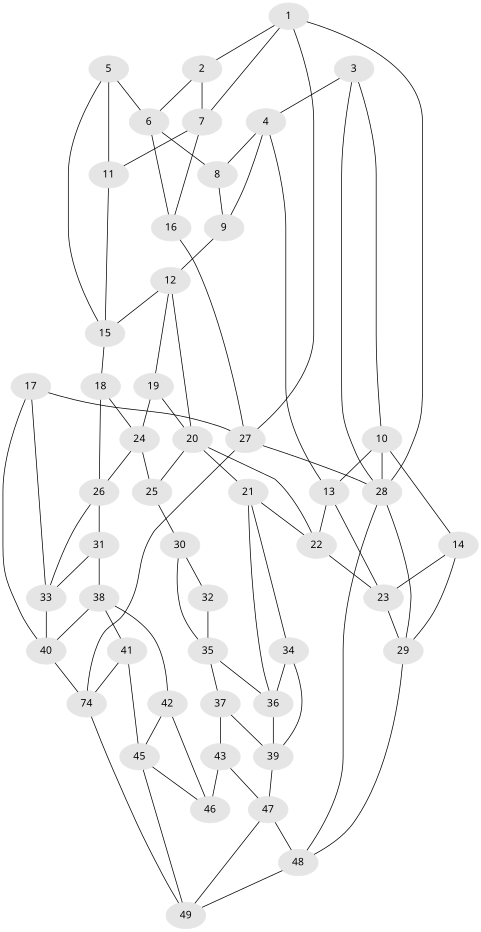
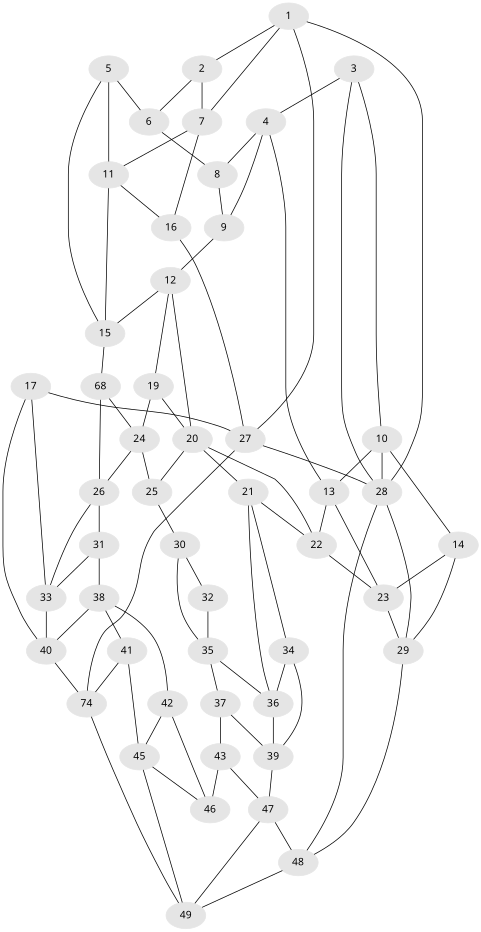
  graph {
    fontname="Noto Sans"
    node [color=gray90 fontname="Noto Sans" style=filled]
    edge [fontname="Noto Sans" weight=1.0]
    1
    2
    7
    27
    28
    6
    11
    16
    n9 [label=74]
    29
    48
    8
    3
    4
    10
    9
    13
    14
    12
    22
    23
    5
    15
-   18
+   18 [label=68]
    19
    20
    24
    25
    21
    26
    17
    33
    40
    31
    30
    34
    36
    39
    32
    35
    38
    49
    37
    42
    41
    45
    46
    47
    43
    1 -- 2
    1 -- 7
    1 -- 27
    1 -- 28
    2 -- 7
    2 -- 6
    7 -- 11
    7 -- 16 [weight=2.0]
    27 -- 28
    27 -- n9
    28 -- 29
    28 -- 48
    6 -- 8 [weight=2.0]
-   6 -- 16
+   11 -- 16
    11 -- 15
    16 -- 27
    n9 -- 49
    29 -- 48
    48 -- 49
    8 -- 9
    3 -- 28
    3 -- 4
    3 -- 10
    4 -- 8
    4 -- 9
    4 -- 13
    10 -- 28
    10 -- 13
    10 -- 14
    9 -- 12
    13 -- 22
    13 -- 23
    14 -- 29
    14 -- 23
    12 -- 15
    12 -- 19
    12 -- 20
    22 -- 23
    23 -- 29
    5 -- 6
    5 -- 11
    5 -- 15
    15 -- 18
    18 -- 24
    18 -- 26
    19 -- 20
    19 -- 24
    20 -- 22
    20 -- 25
    20 -- 21
    24 -- 25
    24 -- 26
    25 -- 30 [weight=2.0]
    21 -- 22
    21 -- 34
    21 -- 36
    26 -- 33
    26 -- 31
    17 -- 27
    17 -- 33
    17 -- 40
    33 -- 40
    40 -- n9
    31 -- 33
    31 -- 38
    30 -- 32
    30 -- 35
    34 -- 36
    34 -- 39
    36 -- 39
    39 -- 47
    32 -- 35
    35 -- 36
    35 -- 37
    38 -- 40
    38 -- 42
    38 -- 41
    37 -- 39
    37 -- 43
    42 -- 45
    42 -- 46
    41 -- n9
    41 -- 45
    45 -- 49
    45 -- 46
    47 -- 48
    47 -- 49
    43 -- 46 [weight=2.0]
    43 -- 47
  }
